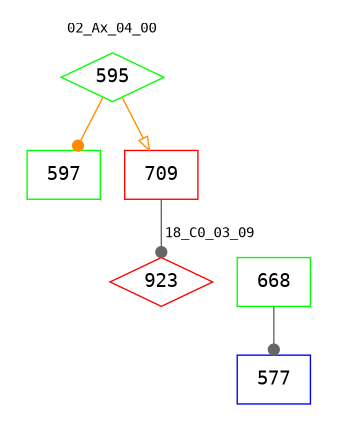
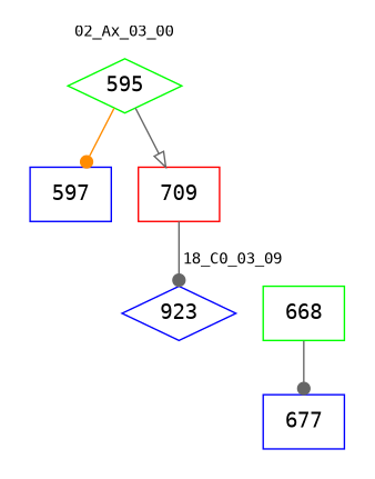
  digraph {
    fontname="DejaVu Sans Mono"
    node [color=green fontname="DejaVu Sans Mono" shape=box]
    edge [arrowhead=dot color=darkorange fontname="DejaVu Sans Mono"]
    n1 [label=595 shape=diamond]
-   n2 [label=597]
+   n2 [color=blue label=597]
    n3 [color=red label=709]
    n4 [label=668]
-   n5 [color=blue label=577]
-   n6 [color=red label=923 shape=diamond]
+   n5 [color=blue label=677]
+   n6 [color=blue label=923 shape=diamond]
    subgraph cluster_1 {
      color=white
      fontsize=10
-     label="02_Ax_04_00"
+     label="02_Ax_03_00"
      n1
      n2
      n3
    }
    subgraph cluster_2 {
      color=white
      fontsize=10
      label="18_C0_03_09"
      n4
      n5
      n6
    }
    n1 -> n2
-   n1 -> n3 [arrowhead=onormal]
+   n1 -> n3 [arrowhead=onormal color=gray40]
    n3 -> n6 [color=gray40]
    n4 -> n5 [color=gray40]
  }
